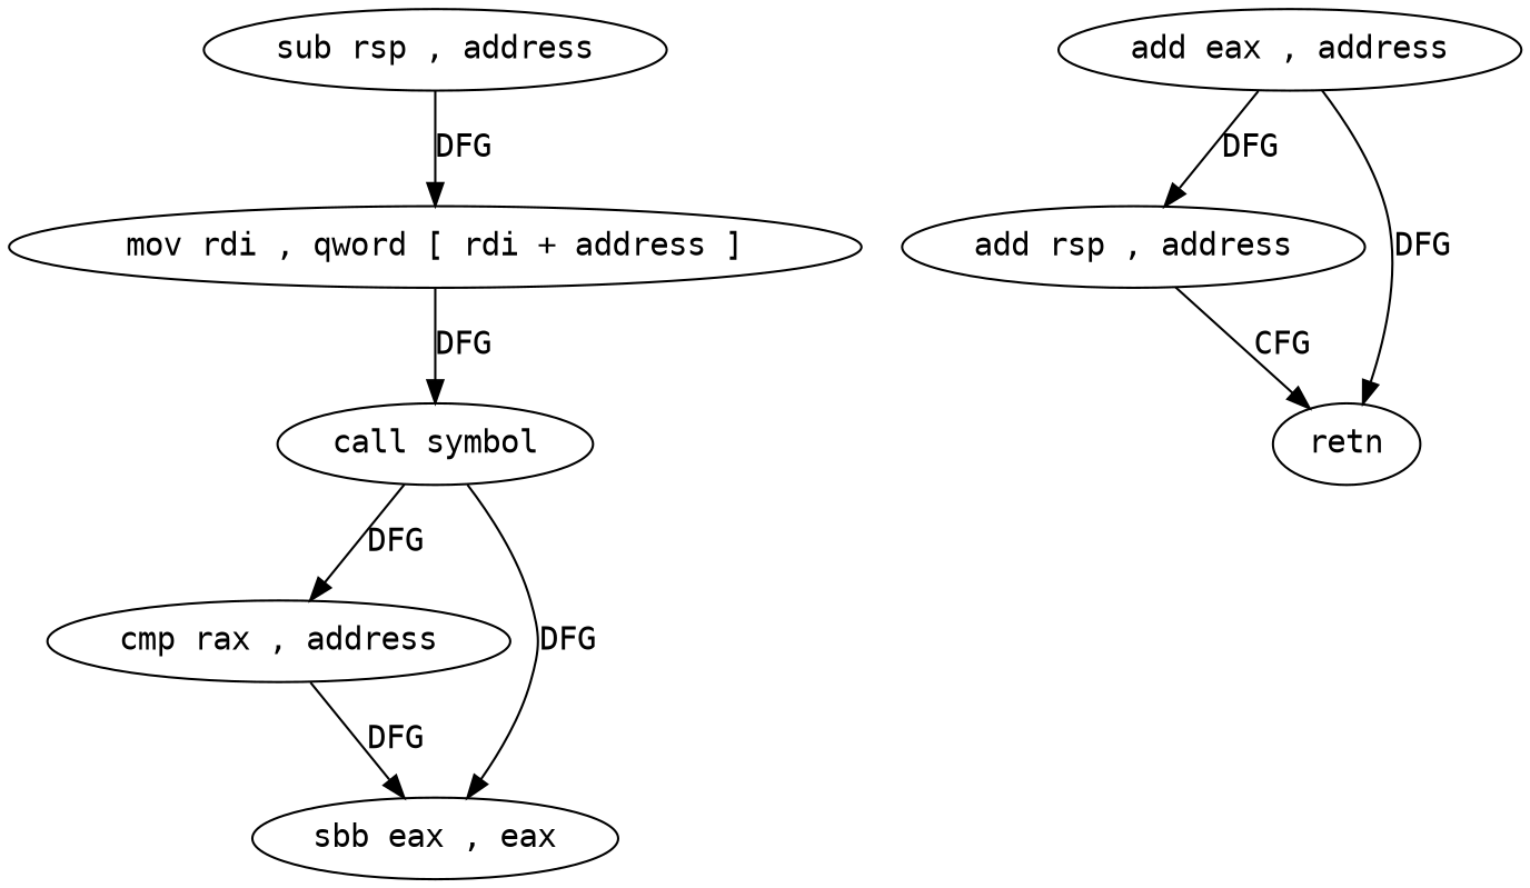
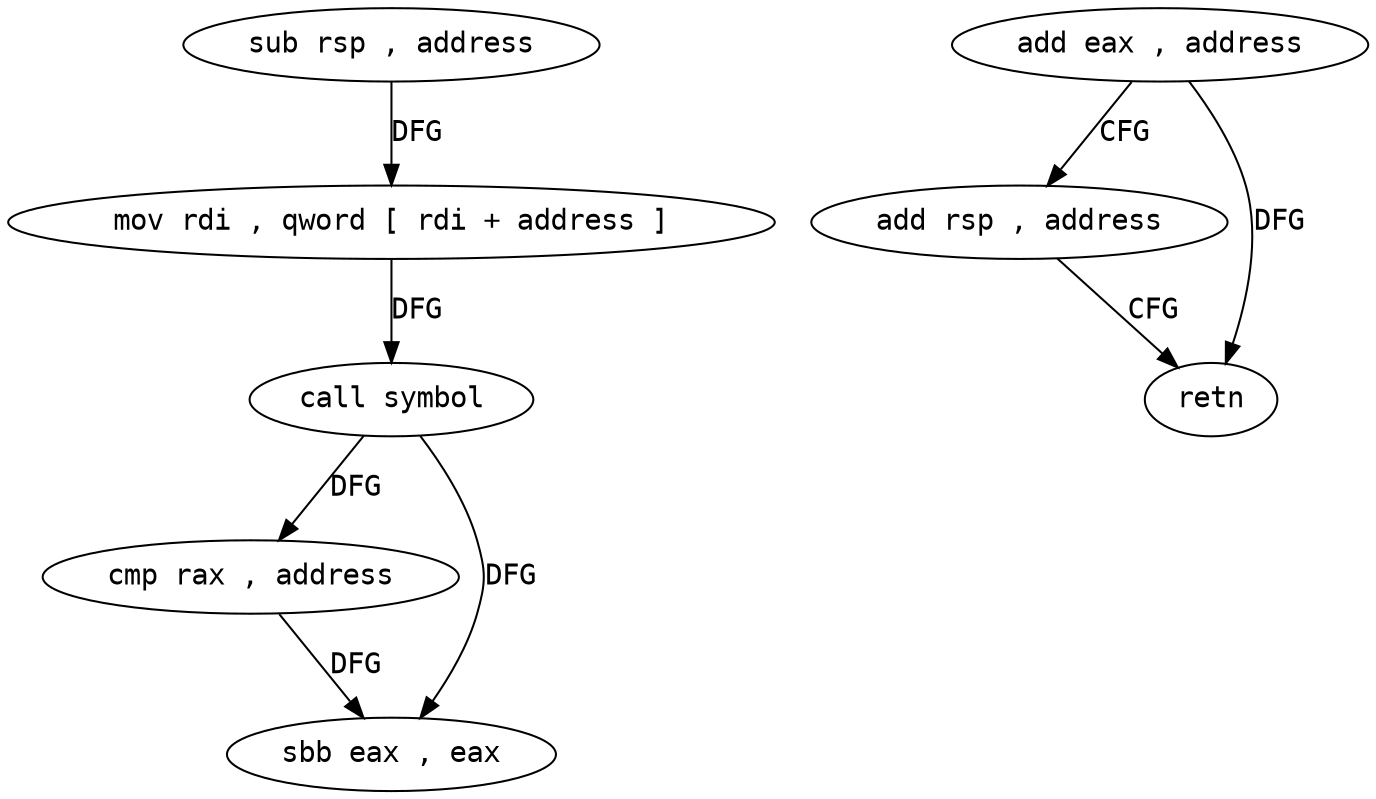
  digraph {
    fontname="DejaVu Sans Mono"
    node [fontname="DejaVu Sans Mono"]
    edge [fontname="DejaVu Sans Mono"]
    n1 [label="sub rsp , address"]
    n2 [label="mov rdi , qword [ rdi + address ]"]
    n3 [label="call symbol"]
    n4 [label="cmp rax , address"]
    n5 [label="sbb eax , eax"]
    n6 [label="add eax , address"]
    n7 [label="add rsp , address"]
    n8 [label=retn]
    n1 -> n2 [label=DFG]
    n2 -> n3 [label=DFG]
    n3 -> n4 [label=DFG]
    n3 -> n5 [label=DFG]
    n4 -> n5 [label=DFG]
-   n6 -> n7 [label=DFG]
+   n6 -> n7 [label=CFG]
    n6 -> n8 [label=DFG]
    n7 -> n8 [label=CFG]
  }
